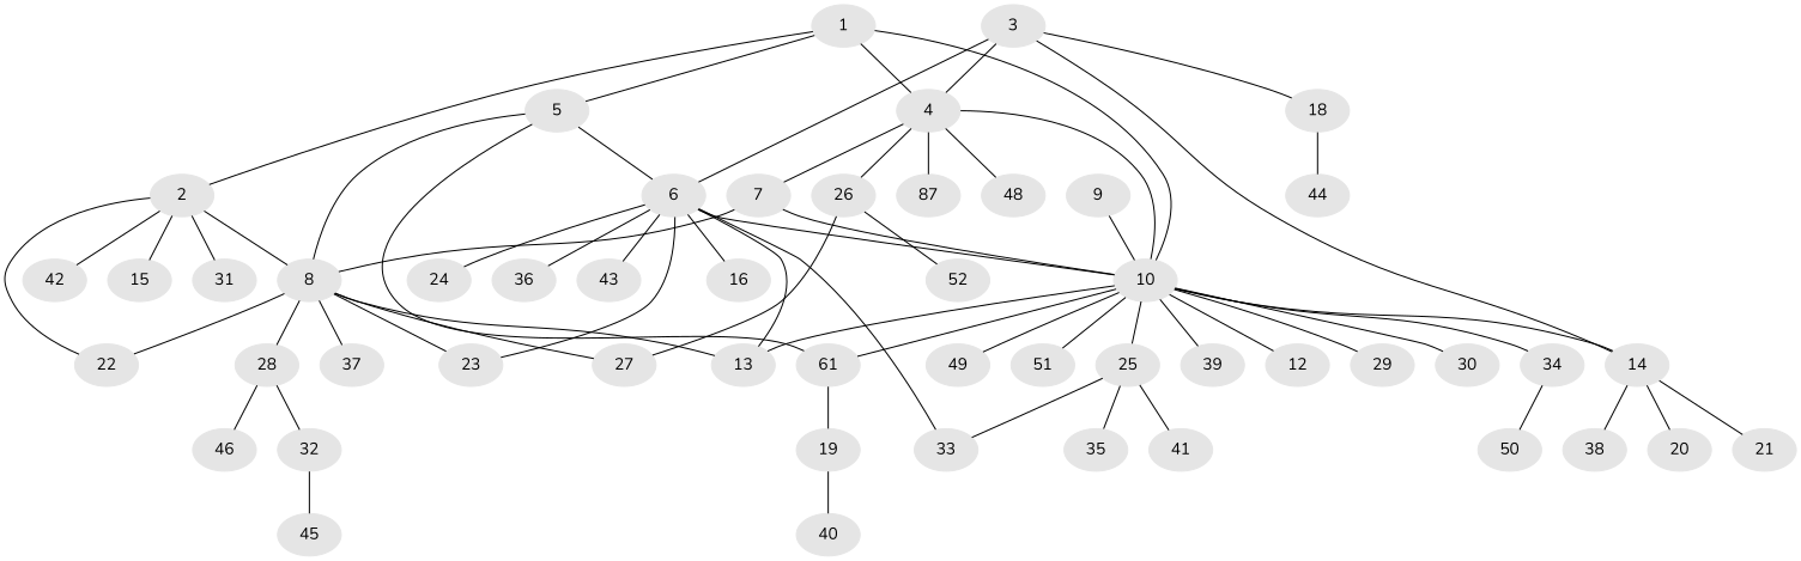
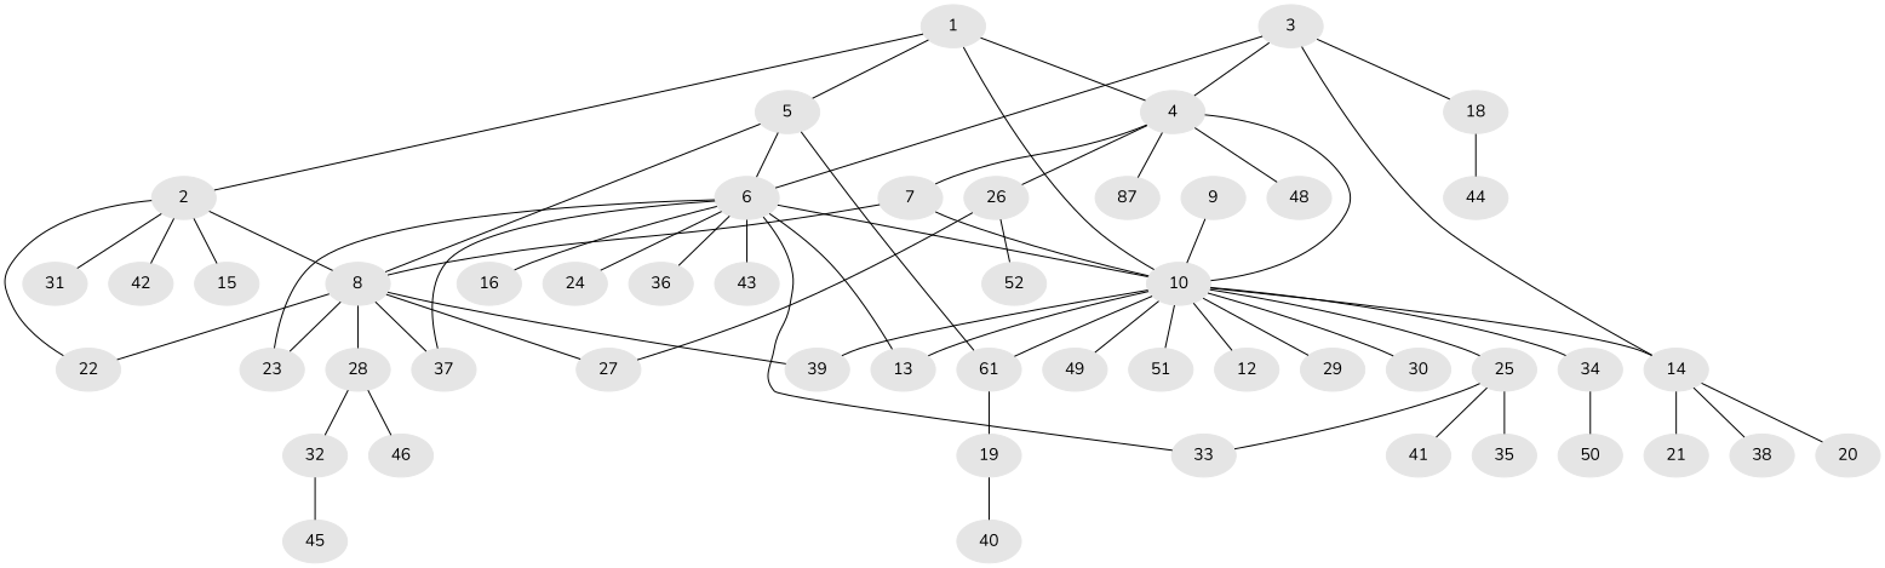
  graph {
    fontname=Nunito
    node [color=gray90 fontname=Nunito style=filled]
    edge [fontname=Nunito]
    1
    2
    4
    5
    10
    8
    15
    22
    31
    42
    7
    n12 [label=87]
    26
    48
    6
    n16 [label=61]
    14
    13
    39
    12
    25
    29
    30
    34
    49
    51
    23
    37
    27
    28
    3
    18
    16
    24
    33
    36
    43
    20
    21
    38
    44
    52
    19
    32
    46
    9
    35
    41
    50
    40
    45
    1 -- 2
    1 -- 4
    1 -- 5
    1 -- 10
    2 -- 8
    2 -- 15
    2 -- 22
    2 -- 31
    2 -- 42
    4 -- 10
    4 -- 7
    4 -- n12
    4 -- 26
    4 -- 48
    5 -- 8
    5 -- 6
    5 -- n16
    10 -- n16
    10 -- 14
    10 -- 13
    10 -- 39
    10 -- 12
    10 -- 25
    10 -- 29
    10 -- 30
    10 -- 34
    10 -- 49
    10 -- 51
    8 -- 22
-   8 -- 13
+   8 -- 39
    8 -- 23
    8 -- 37
    8 -- 27
    8 -- 28
    7 -- 10
    7 -- 8
    26 -- 27
    26 -- 52
    6 -- 10
    6 -- 13
    6 -- 23
+   6 -- 37
    6 -- 16
    6 -- 24
    6 -- 33
    6 -- 36
    6 -- 43
    n16 -- 19
    14 -- 20
    14 -- 21
    14 -- 38
    25 -- 33
    25 -- 35
    25 -- 41
    34 -- 50
    28 -- 32
    28 -- 46
    3 -- 4
    3 -- 6
    3 -- 14
    3 -- 18
    18 -- 44
    19 -- 40
    32 -- 45
    9 -- 10
  }
